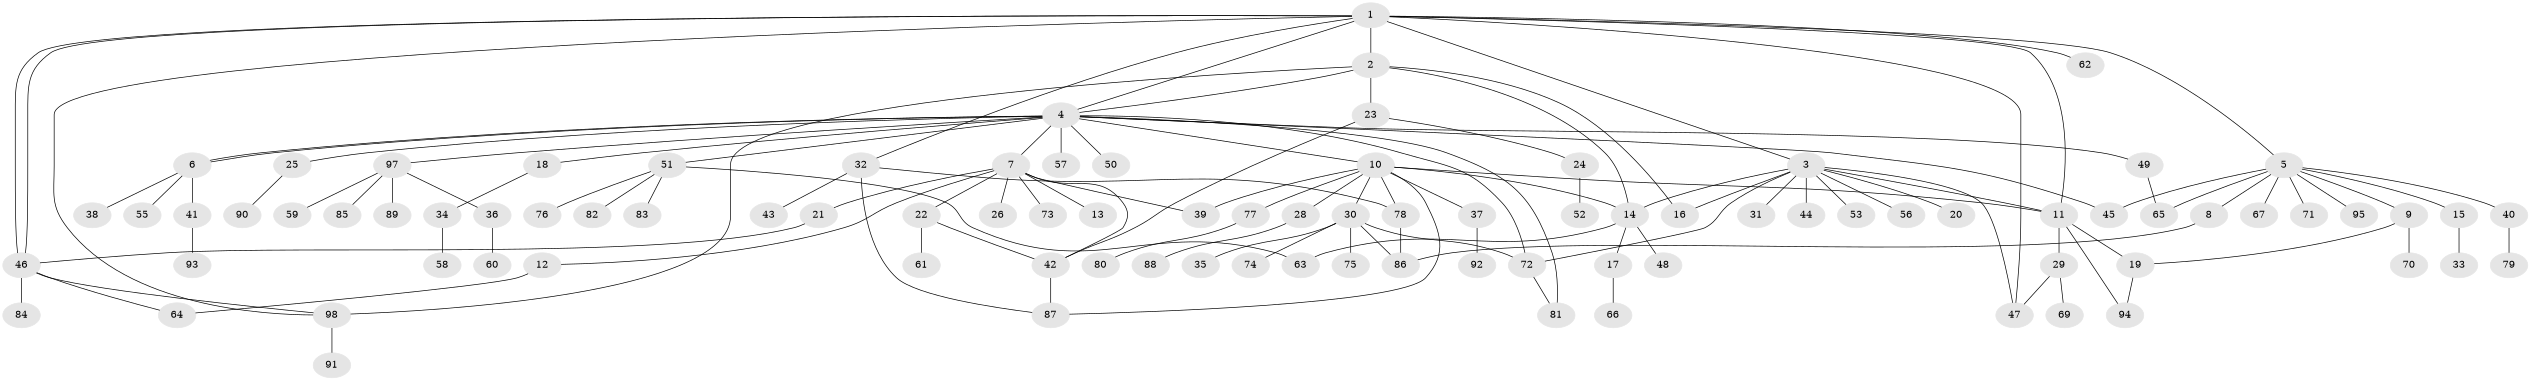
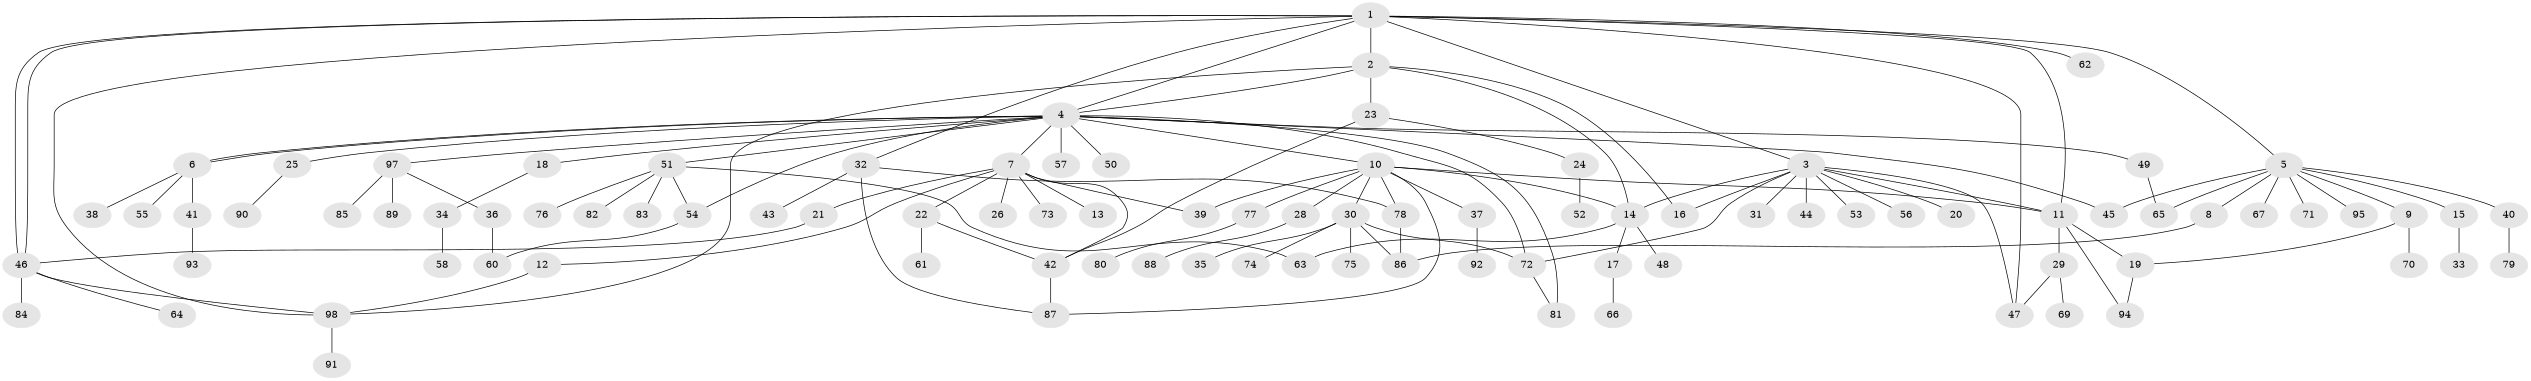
  graph {
    node [color=gray90 style=filled]
    1
    2
    3
    4
    5
    11
    32
    46
    47
    62
    n11 [label=98]
    14
    16
    23
    20
    31
    44
    53
    56
    72
    6
    7
    10
    18
    25
    n26 [label=97]
    45
    49
    50
    51
+   54
    57
    81
    8
    9
    15
    40
    65
    67
    71
    95
    19
    29
    94
    78
    87
    43
    64
    84
    91
    17
    48
    63
    42
    24
    38
    41
    55
    12
    13
    21
    22
    26
    39
    73
    28
    30
    37
    77
    34
    90
    36
-   59
    85
    89
    76
    82
    83
    60
    86
    70
    33
    79
    93
    61
    88
    35
    74
    75
    92
    80
    69
    66
    58
    52
    1 -- 2
    1 -- 3
    1 -- 4
    1 -- 5
    1 -- 11
    1 -- 32
    1 -- 46
    1 -- 46
    1 -- 47
    1 -- 62
    1 -- n11
    2 -- 4
    2 -- n11
    2 -- 14
    2 -- 16
    2 -- 23
    3 -- 11
    3 -- 47
    3 -- 14
    3 -- 16
    3 -- 20
    3 -- 31
    3 -- 44
    3 -- 53
    3 -- 56
    3 -- 72
    4 -- 72
    4 -- 6
    4 -- 6
    4 -- 7
    4 -- 10
    4 -- 18
    4 -- 25
    4 -- n26
    4 -- 45
    4 -- 49
    4 -- 50
    4 -- 51
+   4 -- 54
    4 -- 57
    4 -- 81
    5 -- 45
    5 -- 8
    5 -- 9
    5 -- 15
    5 -- 40
    5 -- 65
    5 -- 67
    5 -- 71
    5 -- 95
    11 -- 19
    11 -- 29
    11 -- 94
    32 -- 78
    32 -- 87
    32 -- 43
    46 -- n11
    46 -- 64
    46 -- 84
    n11 -- 91
    14 -- 17
    14 -- 48
    14 -- 63
    23 -- 42
    23 -- 24
    72 -- 81
    6 -- 38
    6 -- 41
    6 -- 55
    7 -- 42
    7 -- 12
    7 -- 13
    7 -- 21
    7 -- 22
    7 -- 26
    7 -- 39
    7 -- 73
    10 -- 11
    10 -- 14
    10 -- 78
    10 -- 87
    10 -- 39
    10 -- 28
    10 -- 30
    10 -- 37
    10 -- 77
    18 -- 34
    25 -- 90
    n26 -- 36
-   n26 -- 59
    n26 -- 85
    n26 -- 89
    49 -- 65
+   51 -- 54
    51 -- 63
    51 -- 76
    51 -- 82
    51 -- 83
+   54 -- 60
    8 -- 86
    9 -- 19
    9 -- 70
    15 -- 33
    40 -- 79
    19 -- 94
    29 -- 47
    29 -- 69
    78 -- 86
    17 -- 66
    42 -- 87
    24 -- 52
    41 -- 93
-   12 -- 64
+   12 -- n11
    21 -- 46
    22 -- 42
    22 -- 61
    28 -- 88
    30 -- 72
    30 -- 86
    30 -- 35
    30 -- 74
    30 -- 75
    37 -- 92
    77 -- 80
    34 -- 58
    36 -- 60
  }
